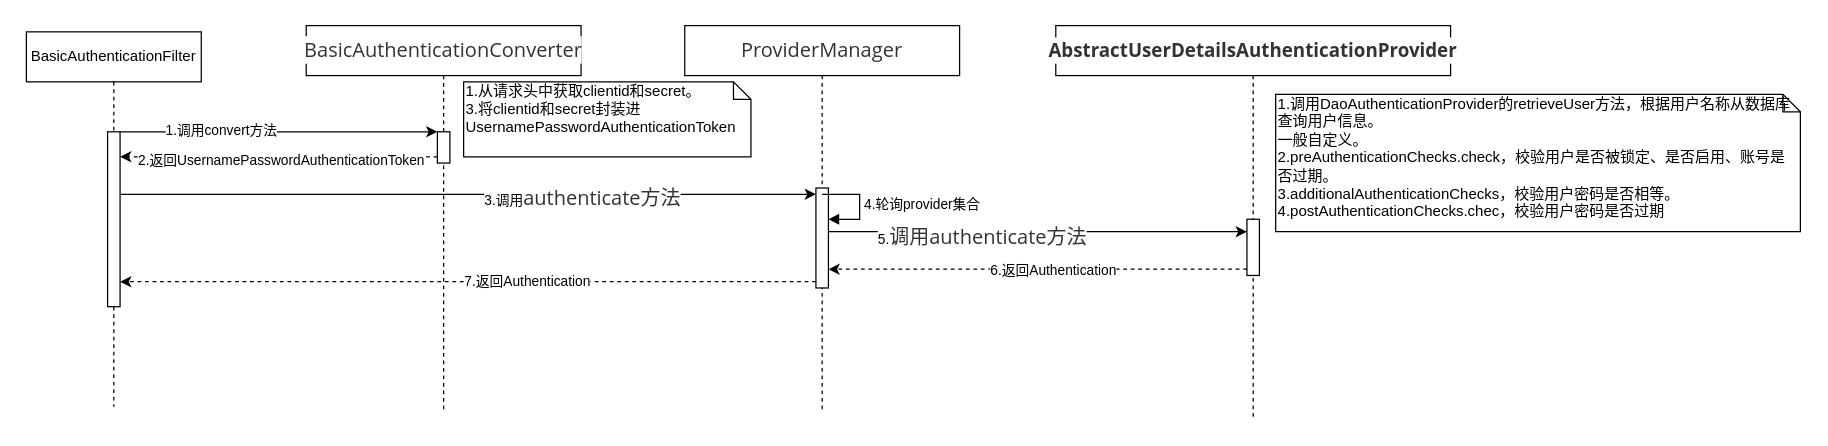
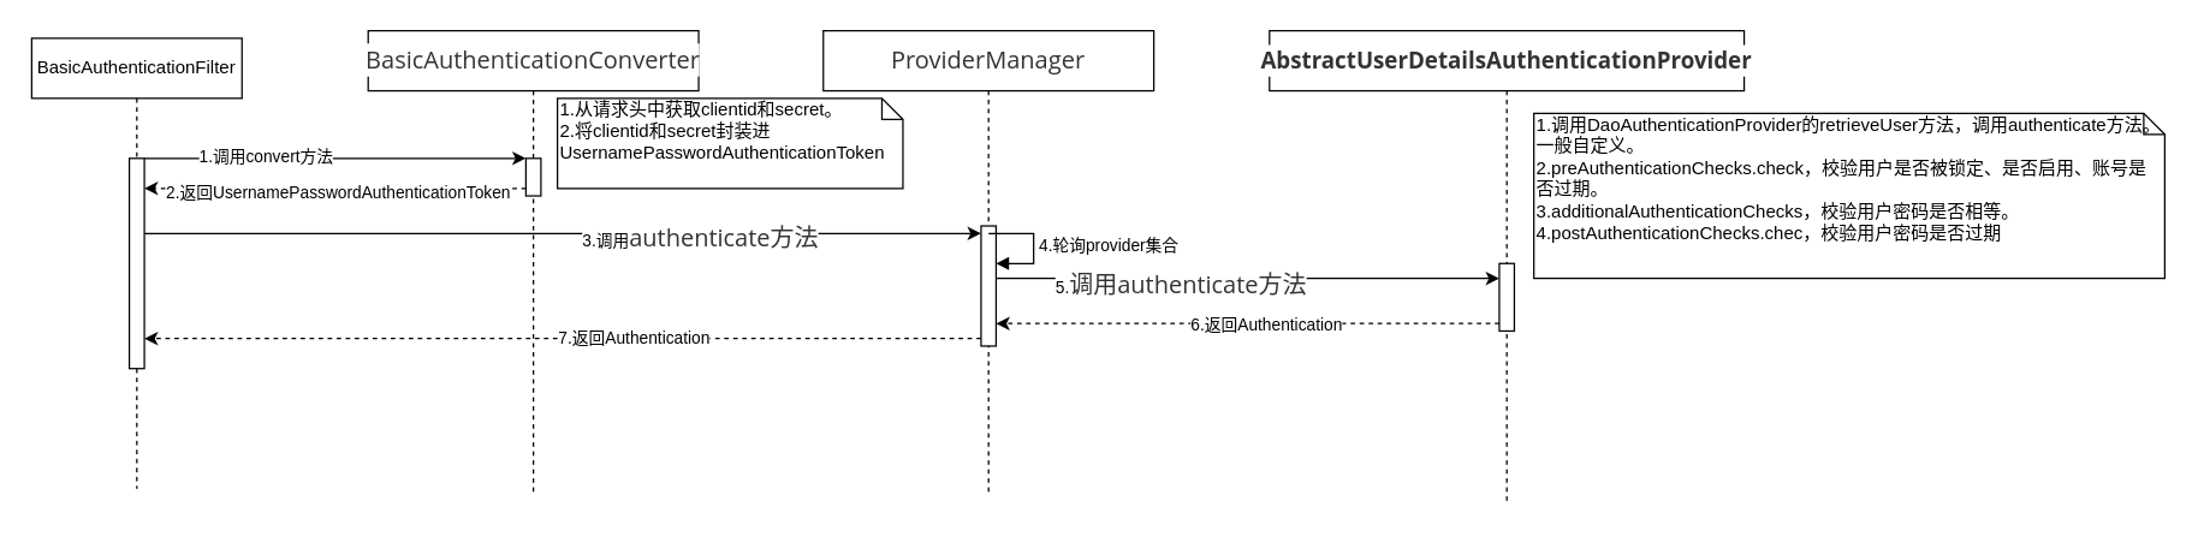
  <mxCell id="0" />
  <mxCell id="1" parent="0" />
  <mxCell id="2" value="BasicAuthenticationFilter" style="shape=umlLifeline;perimeter=lifelinePerimeter;whiteSpace=wrap;html=1;container=1;collapsible=0;recursiveResize=0;outlineConnect=0;" parent="1" vertex="1"><mxGeometry x="20" y="25" width="140" height="300" as="geometry" /></mxCell>
  <mxCell id="3" value="&lt;span style=&quot;color: rgb(51 , 51 , 51) ; font-family: &amp;#34;open sans&amp;#34; , &amp;#34;clear sans&amp;#34; , &amp;#34;helvetica neue&amp;#34; , &amp;#34;helvetica&amp;#34; , &amp;#34;arial&amp;#34; , sans-serif ; font-size: 16px ; font-style: normal ; font-weight: normal ; letter-spacing: normal ; text-align: left ; text-indent: 0px ; text-transform: none ; word-spacing: 0px ; background-color: rgb(255 , 255 , 255) ; text-decoration: none ; display: inline ; float: none&quot;&gt;BasicAuthenticationConverter&lt;/span&gt;" style="shape=umlLifeline;perimeter=lifelinePerimeter;whiteSpace=wrap;html=1;container=1;collapsible=0;recursiveResize=0;outlineConnect=0;" parent="1" vertex="1"><mxGeometry x="244" y="20" width="220" height="310" as="geometry" /></mxCell>
  <mxCell id="4" value="" style="html=1;points=[];perimeter=orthogonalPerimeter;" parent="3" vertex="1"><mxGeometry x="105" y="85" width="10" height="25" as="geometry" /></mxCell>
  <mxCell id="5" value="&lt;span style=&quot;color: rgb(51 , 51 , 51) ; font-family: &amp;#34;open sans&amp;#34; , &amp;#34;clear sans&amp;#34; , &amp;#34;helvetica neue&amp;#34; , &amp;#34;helvetica&amp;#34; , &amp;#34;arial&amp;#34; , sans-serif ; font-size: 16px ; font-style: normal ; font-weight: normal ; letter-spacing: normal ; text-align: left ; text-indent: 0px ; text-transform: none ; word-spacing: 0px ; background-color: rgb(255 , 255 , 255) ; text-decoration: none ; display: inline ; float: none&quot;&gt;ProviderManager&lt;/span&gt;" style="shape=umlLifeline;perimeter=lifelinePerimeter;whiteSpace=wrap;html=1;container=1;collapsible=0;recursiveResize=0;outlineConnect=0;" parent="1" vertex="1"><mxGeometry x="547" y="20" width="220" height="310" as="geometry" /></mxCell>
  <mxCell id="6" value="" style="html=1;points=[];perimeter=orthogonalPerimeter;" parent="5" vertex="1"><mxGeometry x="105" y="130" width="10" height="80" as="geometry" /></mxCell>
  <mxCell id="7" value="4.轮询provider集合" style="edgeStyle=orthogonalEdgeStyle;html=1;align=left;spacingLeft=2;endArrow=block;rounded=0;entryX=1;entryY=0;" parent="5" edge="1"><mxGeometry relative="1" as="geometry"><mxPoint x="110" y="135" as="sourcePoint" /><Array as="points"><mxPoint x="140" y="135" /></Array><mxPoint x="115" y="155" as="targetPoint" /></mxGeometry></mxCell>
  <mxCell id="8" value="&lt;h4 class=&quot;md-end-block md-heading md-focus&quot; style=&quot;box-sizing: border-box ; font-size: 1.25em ; position: relative ; margin-top: 1rem ; margin-bottom: 1rem ; font-weight: bold ; line-height: 1.4 ; cursor: text ; width: inherit ; color: rgb(51 , 51 , 51) ; font-family: &amp;#34;open sans&amp;#34; , &amp;#34;clear sans&amp;#34; , &amp;#34;helvetica neue&amp;#34; , &amp;#34;helvetica&amp;#34; , &amp;#34;arial&amp;#34; , sans-serif ; font-style: normal ; letter-spacing: normal ; text-indent: 0px ; text-transform: none ; word-spacing: 0px ; background-color: rgb(255 , 255 , 255) ; text-decoration: none&quot;&gt;&lt;span class=&quot;md-expand&quot; style=&quot;box-sizing: border-box&quot;&gt;AbstractUserDetailsAuthenticationProvider&lt;/span&gt;&lt;/h4&gt;" style="shape=umlLifeline;perimeter=lifelinePerimeter;whiteSpace=wrap;html=1;container=1;collapsible=0;recursiveResize=0;outlineConnect=0;" parent="1" vertex="1"><mxGeometry x="844" y="20" width="316" height="315" as="geometry" /></mxCell>
  <mxCell id="9" value="" style="html=1;points=[];perimeter=orthogonalPerimeter;" parent="8" vertex="1"><mxGeometry x="153" y="155" width="10" height="45" as="geometry" /></mxCell>
  <mxCell id="10" value="" style="edgeStyle=orthogonalEdgeStyle;rounded=0;orthogonalLoop=1;jettySize=auto;html=1;" parent="1" target="4" edge="1"><mxGeometry relative="1" as="geometry"><Array as="points"><mxPoint x="260" y="105" /><mxPoint x="260" y="105" /></Array><mxPoint x="95" y="105" as="sourcePoint" /></mxGeometry></mxCell>
  <mxCell id="11" value="1.调用convert方法" style="edgeLabel;html=1;align=center;verticalAlign=middle;resizable=0;points=[];" parent="10" vertex="1" connectable="0"><mxGeometry x="-0.37" y="2" relative="1" as="geometry"><mxPoint as="offset" /></mxGeometry></mxCell>
  <mxCell id="12" value="" style="edgeStyle=orthogonalEdgeStyle;rounded=0;orthogonalLoop=1;jettySize=auto;html=1;" parent="1" target="6" edge="1"><mxGeometry relative="1" as="geometry"><Array as="points"><mxPoint x="380" y="155" /><mxPoint x="380" y="155" /></Array><mxPoint x="95" y="155" as="sourcePoint" /></mxGeometry></mxCell>
  <mxCell id="13" value="3.调用&lt;span style=&quot;color: rgb(51 , 51 , 51) ; font-family: &amp;#34;open sans&amp;#34; , &amp;#34;clear sans&amp;#34; , &amp;#34;helvetica neue&amp;#34; , &amp;#34;helvetica&amp;#34; , &amp;#34;arial&amp;#34; , sans-serif ; font-size: 16px ; font-style: normal ; font-weight: normal ; letter-spacing: normal ; text-align: left ; text-indent: 0px ; text-transform: none ; word-spacing: 0px ; background-color: rgb(255 , 255 , 255) ; text-decoration: none ; display: inline ; float: none&quot;&gt;authenticate方法&lt;/span&gt;" style="edgeLabel;html=1;align=center;verticalAlign=middle;resizable=0;points=[];" parent="12" vertex="1" connectable="0"><mxGeometry x="0.242" y="-2" relative="1" as="geometry"><mxPoint x="23" as="offset" /></mxGeometry></mxCell>
  <mxCell id="14" value="" style="edgeStyle=orthogonalEdgeStyle;rounded=0;orthogonalLoop=1;jettySize=auto;html=1;" parent="1" target="9" edge="1"><mxGeometry relative="1" as="geometry"><Array as="points"><mxPoint x="870" y="185" /><mxPoint x="870" y="185" /></Array><mxPoint x="662" y="185" as="sourcePoint" /></mxGeometry></mxCell>
  <mxCell id="15" value="5.&lt;span style=&quot;color: rgb(51 , 51 , 51) ; font-family: &amp;#34;open sans&amp;#34; , &amp;#34;clear sans&amp;#34; , &amp;#34;helvetica neue&amp;#34; , &amp;#34;helvetica&amp;#34; , &amp;#34;arial&amp;#34; , sans-serif ; font-size: 16px ; font-style: normal ; font-weight: normal ; letter-spacing: normal ; text-align: left ; text-indent: 0px ; text-transform: none ; word-spacing: 0px ; background-color: rgb(255 , 255 , 255) ; text-decoration: none ; display: inline ; float: none&quot;&gt;调用authenticate方法&lt;/span&gt;" style="edgeLabel;html=1;align=center;verticalAlign=middle;resizable=0;points=[];" parent="14" vertex="1" connectable="0"><mxGeometry x="-0.272" y="-3" relative="1" as="geometry"><mxPoint as="offset" /></mxGeometry></mxCell>
  <mxCell id="16" value="" style="html=1;points=[];perimeter=orthogonalPerimeter;" parent="1" vertex="1"><mxGeometry x="85" y="105" width="10" height="140" as="geometry" /></mxCell>
  <mxCell id="17" value="" style="edgeStyle=orthogonalEdgeStyle;rounded=0;orthogonalLoop=1;jettySize=auto;html=1;dashed=1;" parent="1" source="4" target="16" edge="1"><mxGeometry relative="1" as="geometry"><Array as="points"><mxPoint x="280" y="125" /><mxPoint x="280" y="125" /></Array></mxGeometry></mxCell>
  <mxCell id="18" value="2.返回UsernamePasswordAuthenticationToken " style="edgeLabel;html=1;align=center;verticalAlign=middle;resizable=0;points=[];" parent="17" vertex="1" connectable="0"><mxGeometry x="-0.008" y="2" relative="1" as="geometry"><mxPoint as="offset" /></mxGeometry></mxCell>
  <mxCell id="19" value="" style="edgeStyle=orthogonalEdgeStyle;rounded=0;orthogonalLoop=1;jettySize=auto;html=1;dashed=1;" parent="1" source="9" edge="1"><mxGeometry relative="1" as="geometry"><Array as="points"><mxPoint x="860" y="215" /><mxPoint x="860" y="215" /></Array><mxPoint x="662" y="215" as="targetPoint" /></mxGeometry></mxCell>
  <mxCell id="20" value="6.返回Authentication" style="edgeLabel;html=1;align=center;verticalAlign=middle;resizable=0;points=[];" parent="19" vertex="1" connectable="0"><mxGeometry x="-0.069" relative="1" as="geometry"><mxPoint as="offset" /></mxGeometry></mxCell>
  <mxCell id="21" value="" style="edgeStyle=orthogonalEdgeStyle;rounded=0;orthogonalLoop=1;jettySize=auto;html=1;dashed=1;" parent="1" edge="1"><mxGeometry relative="1" as="geometry"><Array as="points"><mxPoint x="430" y="225" /><mxPoint x="430" y="225" /></Array><mxPoint x="652" y="225" as="sourcePoint" /><mxPoint x="95" y="225" as="targetPoint" /></mxGeometry></mxCell>
  <mxCell id="22" value="7.返回Authentication" style="edgeLabel;html=1;align=center;verticalAlign=middle;resizable=0;points=[];" parent="21" vertex="1" connectable="0"><mxGeometry x="-0.167" y="-1" relative="1" as="geometry"><mxPoint as="offset" /></mxGeometry></mxCell>
- <mxCell id="23" value="&lt;div&gt;1.从请求头中获取clientid和secret。&lt;/div&gt;&lt;div&gt;3.将clientid和secret封装进UsernamePasswordAuthenticationToken&lt;br&gt;&lt;/div&gt;&lt;div&gt;&lt;br&gt;&lt;/div&gt;" style="shape=note;whiteSpace=wrap;html=1;size=14;verticalAlign=top;align=left;spacingTop=-6;" vertex="1" parent="1"><mxGeometry x="370" y="65" width="230" height="60" as="geometry" /></mxCell>
- <mxCell id="24" value="1.调用DaoAuthenticationProvider的retrieveUser方法，根据用户名称从数据库查询用户信息。&lt;br&gt;一般自定义。&lt;br&gt;2.preAuthenticationChecks.check，校验用户是否被锁定、是否启用、账号是否过期。&lt;br&gt;3.additionalAuthenticationChecks，校验用户密码是否相等。&lt;br&gt;4.postAuthenticationChecks.chec，校验用户密码是否过期" style="shape=note;whiteSpace=wrap;html=1;size=14;verticalAlign=top;align=left;spacingTop=-6;" vertex="1" parent="1"><mxGeometry x="1020" y="75" width="420" height="110" as="geometry" /></mxCell>
+ <mxCell id="23" value="&lt;div&gt;1.从请求头中获取clientid和secret。&lt;/div&gt;&lt;div&gt;2.将clientid和secret封装进UsernamePasswordAuthenticationToken&lt;br&gt;&lt;/div&gt;&lt;div&gt;&lt;br&gt;&lt;/div&gt;" style="shape=note;whiteSpace=wrap;html=1;size=14;verticalAlign=top;align=left;spacingTop=-6;" vertex="1" parent="1"><mxGeometry x="370" y="65" width="230" height="60" as="geometry" /></mxCell>
+ <mxCell id="24" value="1.调用DaoAuthenticationProvider的retrieveUser方法，调用authenticate方法。&lt;br&gt;一般自定义。&lt;br&gt;2.preAuthenticationChecks.check，校验用户是否被锁定、是否启用、账号是否过期。&lt;br&gt;3.additionalAuthenticationChecks，校验用户密码是否相等。&lt;br&gt;4.postAuthenticationChecks.chec，校验用户密码是否过期" style="shape=note;whiteSpace=wrap;html=1;size=14;verticalAlign=top;align=left;spacingTop=-6;" vertex="1" parent="1"><mxGeometry x="1020" y="75" width="420" height="110" as="geometry" /></mxCell>
